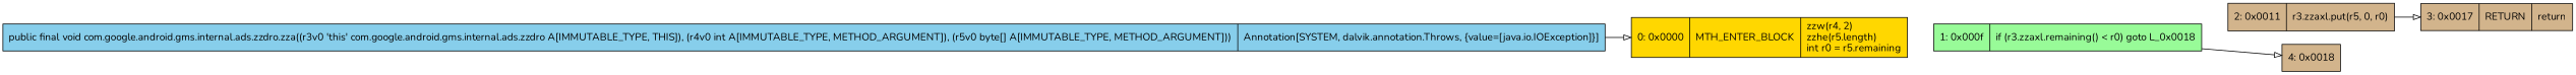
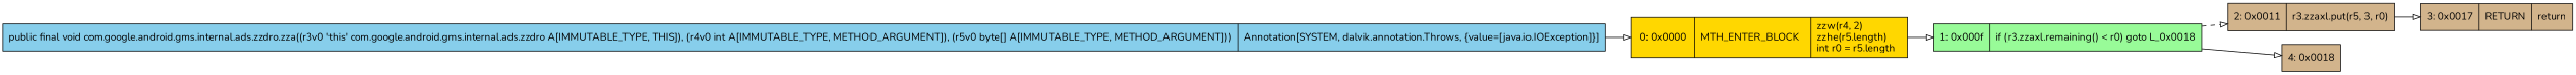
  digraph {
    fontname=Nunito
    rankdir=LR
    node [fillcolor=tan fontname=Nunito shape=record style=filled]
    edge [arrowhead=onormal fontname=Nunito]
-   n1 [fillcolor=gold label="{0\:\ 0x0000|MTH_ENTER_BLOCK\l|zzw(r4, 2)\lzzhe(r5.length)\lint r0 = r5.remaining\l}"]
+   n1 [fillcolor=gold label="{0\:\ 0x0000|MTH_ENTER_BLOCK\l|zzw(r4, 2)\lzzhe(r5.length)\lint r0 = r5.length\l}"]
    n2 [fillcolor=palegreen label="{1\:\ 0x000f|if (r3.zzaxl.remaining() \< r0) goto L_0x0018\l}"]
-   n3 [label="{2\:\ 0x0011|r3.zzaxl.put(r5, 0, r0)\l}"]
+   n3 [label="{2\:\ 0x0011|r3.zzaxl.put(r5, 3, r0)\l}"]
    n4 [label="{4\:\ 0x0018}"]
    n5 [label="{3\:\ 0x0017|RETURN\l|return\l}"]
    n6 [fillcolor=skyblue label="{public final void com.google.android.gms.internal.ads.zzdro.zza((r3v0 'this' com.google.android.gms.internal.ads.zzdro A[IMMUTABLE_TYPE, THIS]), (r4v0 int A[IMMUTABLE_TYPE, METHOD_ARGUMENT]), (r5v0 byte[] A[IMMUTABLE_TYPE, METHOD_ARGUMENT]))  | Annotation[SYSTEM, dalvik.annotation.Throws, \{value=[java.io.IOException]\}]\l}"]
+   n1 -> n2
+   n2 -> n3 [style=dashed]
    n2 -> n4
    n3 -> n5
    n6 -> n1
  }
